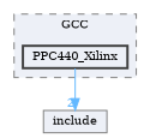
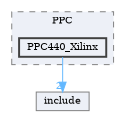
  digraph {
    compound=true
    fontname="DejaVu Serif"
    node [fillcolor="#edf0f7" fontname="DejaVu Serif" fontsize=10 shape=box]
    n1 [color=grey25 height=0.2 label=PPC440_Xilinx style="filled,bold" width=0.4]
    n2 [color=grey50 height=0.2 label=include style=filled width=0.4]
    subgraph cluster_1 {
      bgcolor="#edf0f7"
      fontsize=10
-     label=GCC
+     label=PPC
      pencolor=grey50
      style="filled,dashed"
      n1
    }
    n1 -> n2 [color=steelblue1 fontcolor=steelblue1 fontname="DejaVu Serif" fontsize=10 headlabel=2 labeldistance=1.5 labelfontname=Helvetica labelfontsize=10]
  }
